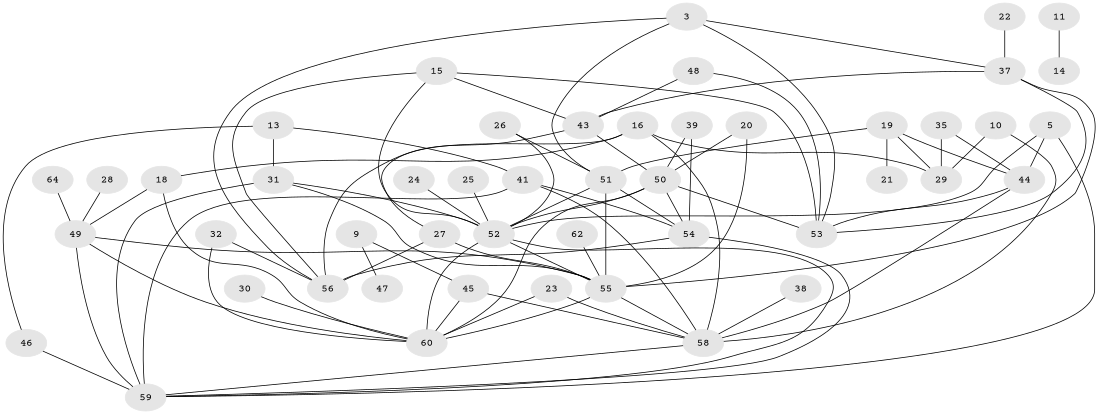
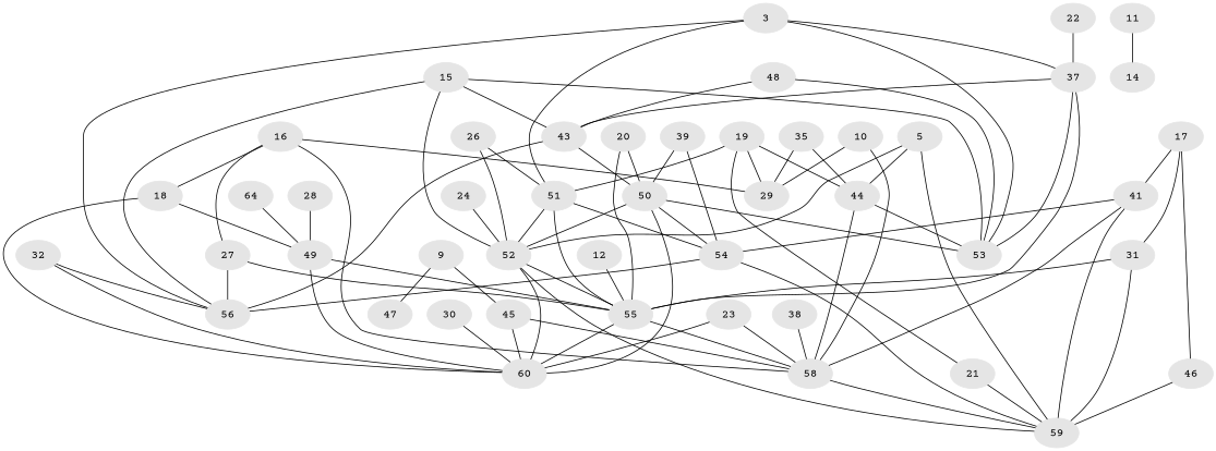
  graph {
    fontname="Courier Prime"
    node [color=gray90 fontname="Courier Prime" style=filled]
    edge [fontname="Courier Prime" weight=1.0]
    3
    37
    51
    53
    56
    55
    43
    52
    54
    5
    44
    59
    58
    60
    9
    45
    47
    10
    29
    32
    11
    14
    22
-   12 [label=62]
-   13
+   12
+   13 [label=17]
    31
    41
    46
    15
    50
    16
    18
    27
    49
    n35 [label=48]
    19
    21
    20
    23
    24
-   25
    26
    28
    30
    n45 [label=64]
    35
    38
    39
    3 -- 37
    3 -- 51
    3 -- 53
    3 -- 56
    37 -- 53
    37 -- 55
    37 -- 43
    51 -- 55
    51 -- 52
    51 -- 54
    55 -- 58
    55 -- 60
    43 -- 56 [weight=2.0]
    43 -- 50
    52 -- 55
    52 -- 59
    52 -- 60 [weight=2.0]
    54 -- 56
    54 -- 59
    5 -- 52
    5 -- 44
    5 -- 59
    44 -- 53
    44 -- 58 [weight=2.0]
    58 -- 59
    9 -- 45
    9 -- 47
    45 -- 58
    45 -- 60
    10 -- 58
    10 -- 29
    32 -- 56
    32 -- 60
    11 -- 14
    22 -- 37
    12 -- 55
    13 -- 31
    13 -- 41
    13 -- 46
    31 -- 55
-   31 -- 52
    31 -- 59 [weight=2.0]
    41 -- 54
    41 -- 59 [weight=2.0]
    41 -- 58
    46 -- 59
    15 -- 53
    15 -- 56
    15 -- 43
    15 -- 52
    50 -- 53
    50 -- 52
    50 -- 54
    50 -- 60
    16 -- 58
    16 -- 29
    16 -- 18
    16 -- 27
    18 -- 60
    18 -- 49
    27 -- 56
    27 -- 55
    49 -- 55 [weight=2.0]
    49 -- 60
    n35 -- 53
    n35 -- 43
    19 -- 51
    19 -- 44
    19 -- 29
    19 -- 21
-   49 -- 59
+   21 -- 59
    20 -- 55
    20 -- 50
    23 -- 58
    23 -- 60
    24 -- 52
-   25 -- 52
    26 -- 51
    26 -- 52
    28 -- 49
    30 -- 60
    n45 -- 49
    35 -- 44
    35 -- 29
    38 -- 58
    39 -- 54
    39 -- 50
  }
